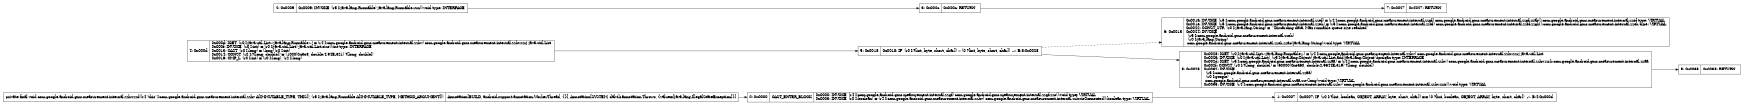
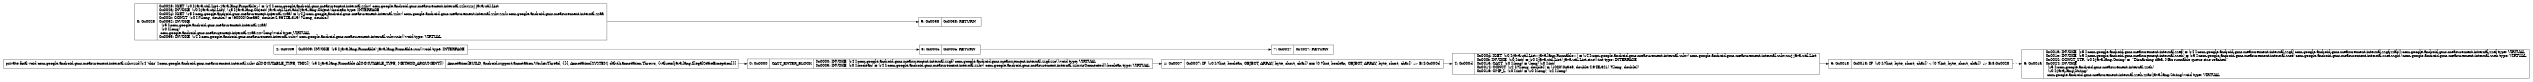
  digraph {
    rankdir=LR
    node [shape=record]
    n1 [label="{0\:\ 0x0000|CAST_ENTER_BLOCK\l|0x0000: INVOKE  (r4 I:com.google.android.gms.measurement.internal.zzgf) com.google.android.gms.measurement.internal.zzgf.zzo():void type: VIRTUAL \l0x0003: INVOKE  (r0 I:boolean) = (r4 I:com.google.android.gms.measurement.internal.zzhv) com.google.android.gms.measurement.internal.zzhv.isConnected():boolean type: VIRTUAL \l}"]
    n2 [label="{1\:\ 0x0007|0x0007: IF  (r0 I:?[int, boolean, OBJECT, ARRAY, byte, short, char]) == (0 ?[int, boolean, OBJECT, ARRAY, byte, short, char])  \-\> B:4:0x000d \l}"]
    n3 [label="{4\:\ 0x000d|0x000d: IGET  (r0 I:java.util.List\<java.lang.Runnable\>) = (r4 I:com.google.android.gms.measurement.internal.zzhv) com.google.android.gms.measurement.internal.zzhv.zzrj java.util.List \l0x000f: INVOKE  (r0 I:int) = (r0 I:java.util.List) java.util.List.size():int type: INTERFACE \l0x0013: CAST  (r0 I:long) = (long) (r0 I:int) \l0x0014: CONST  (r2 I:?[long, double]) = (1000(0x3e8, double:4.94E\-321) ?[long, double]) \l0x0016: CMP_L  (r0 I:int) = (r0 I:long), (r2 I:long) \l}"]
    n4 [label="{2\:\ 0x0009|0x0009: INVOKE  (r5 I:java.lang.Runnable) java.lang.Runnable.run():void type: INTERFACE \l}"]
    n5 [label="{3\:\ 0x000c|0x000c: RETURN   \l}"]
    n6 [label="{5\:\ 0x0018|0x0018: IF  (r0 I:?[int, byte, short, char]) \< (0 ?[int, byte, short, char])  \-\> B:8:0x0028 \l}"]
    n7 [label="{7\:\ 0x0027|0x4027: RETURN   \l}"]
    n8 [label="{6\:\ 0x001a|0x001a: INVOKE  (r5 I:com.google.android.gms.measurement.internal.zzef) = (r4 I:com.google.android.gms.measurement.internal.zzgf) com.google.android.gms.measurement.internal.zzgf.zzab():com.google.android.gms.measurement.internal.zzef type: VIRTUAL \l0x001e: INVOKE  (r5 I:com.google.android.gms.measurement.internal.zzeh) = (r5 I:com.google.android.gms.measurement.internal.zzef) com.google.android.gms.measurement.internal.zzef.zzgk():com.google.android.gms.measurement.internal.zzeh type: VIRTUAL \l0x0022: CONST_STR  (r0 I:java.lang.String) =  \"Discarding data. Max runnable queue size reached\" \l0x0024: INVOKE  \l  (r5 I:com.google.android.gms.measurement.internal.zzeh)\l  (r0 I:java.lang.String)\l com.google.android.gms.measurement.internal.zzeh.zzao(java.lang.String):void type: VIRTUAL \l}"]
-   n9 [label="{8\:\ 0x0028|0x0028: IGET  (r0 I:java.util.List\<java.lang.Runnable\>) = (r4 I:com.google.android.gms.measurement.internal.zzhv) com.google.android.gms.measurement.internal.zzhv.zzrj java.util.List \l0x002a: INVOKE  (r0 I:java.util.List), (r5 I:java.lang.Object) java.util.List.add(java.lang.Object):boolean type: INTERFACE \l0x002d: IGET  (r5 I:com.google.android.gms.measurement.internal.zzaa) = (r4 I:com.google.android.gms.measurement.internal.zzhv) com.google.android.gms.measurement.internal.zzhv.zzrk com.google.android.gms.measurement.internal.zzaa \l0x002f: CONST  (r0 I:?[long, double]) = (60000(0xea60, double:2.9644E\-319) ?[long, double]) \l0x0032: INVOKE  \l  (r5 I:com.google.android.gms.measurement.internal.zzaa)\l  (r0 I:google)\l com.google.android.gms.measurement.internal.zzaa.zzv(long):void type: VIRTUAL \l0x0035: INVOKE  (r4 I:com.google.android.gms.measurement.internal.zzhv) com.google.android.gms.measurement.internal.zzhv.zzis():void type: VIRTUAL \l}"]
+   n9 [label="{8\:\ 0x0028|0x0028: IGET  (r0 I:java.util.List\<java.lang.Runnable\>) = (r4 I:com.google.android.gms.measurement.internal.zzhv) com.google.android.gms.measurement.internal.zzhv.zzrj java.util.List \l0x002a: INVOKE  (r0 I:java.util.List), (r5 I:java.lang.Object) java.util.List.add(java.lang.Object):boolean type: INTERFACE \l0x002d: IGET  (r5 I:com.google.android.gms.measurement.internal.zzaa) = (r4 I:com.google.android.gms.measurement.internal.zzhv) com.google.android.gms.measurement.internal.zzhv.zzrk com.google.android.gms.measurement.internal.zzaa \l0x002f: CONST  (r0 I:?[long, double]) = (60000(0xea60, double:2.9644E\-319) ?[long, double]) \l0x0032: INVOKE  \l  (r5 I:com.google.android.gms.measurement.internal.zzaa)\l  (r0 I:long)\l com.google.android.gms.measurement.internal.zzaa.zzv(long):void type: VIRTUAL \l0x0035: INVOKE  (r4 I:com.google.android.gms.measurement.internal.zzhv) com.google.android.gms.measurement.internal.zzhv.zzis():void type: VIRTUAL \l}"]
    n10 [label="{9\:\ 0x0038|0x0038: RETURN   \l}"]
    n11 [label="{private final void com.google.android.gms.measurement.internal.zzhv.zzd((r4 'this' I:com.google.android.gms.measurement.internal.zzhv A[IMMUTABLE_TYPE, THIS]), (r5 I:java.lang.Runnable A[IMMUTABLE_TYPE, METHOD_ARGUMENT]))  | Annotation[BUILD, android.support.annotation.WorkerThread, \{\}], Annotation[SYSTEM, dalvik.annotation.Throws, \{value=[java.lang.IllegalStateException]\}]\l}"]
    n1 -> n2
+   n2 -> n3
    n3 -> n6
    n4 -> n5
    n5 -> n7
    n6 -> n8 [style=dashed]
-   n6 -> n9
    n9 -> n10
    n11 -> n1
  }
